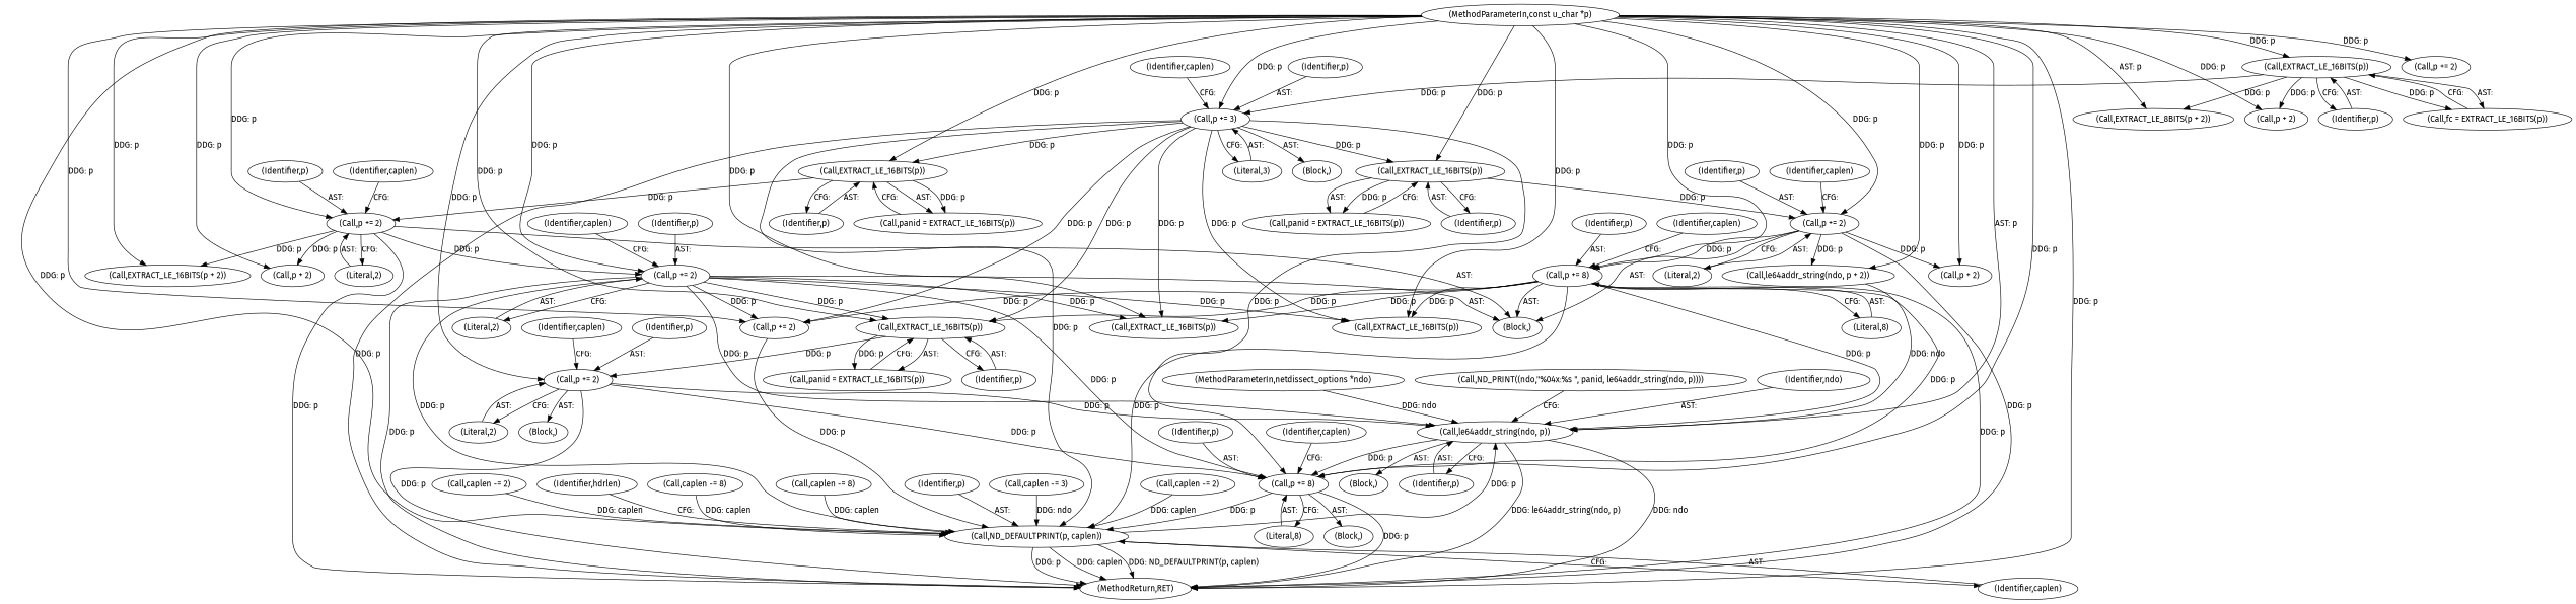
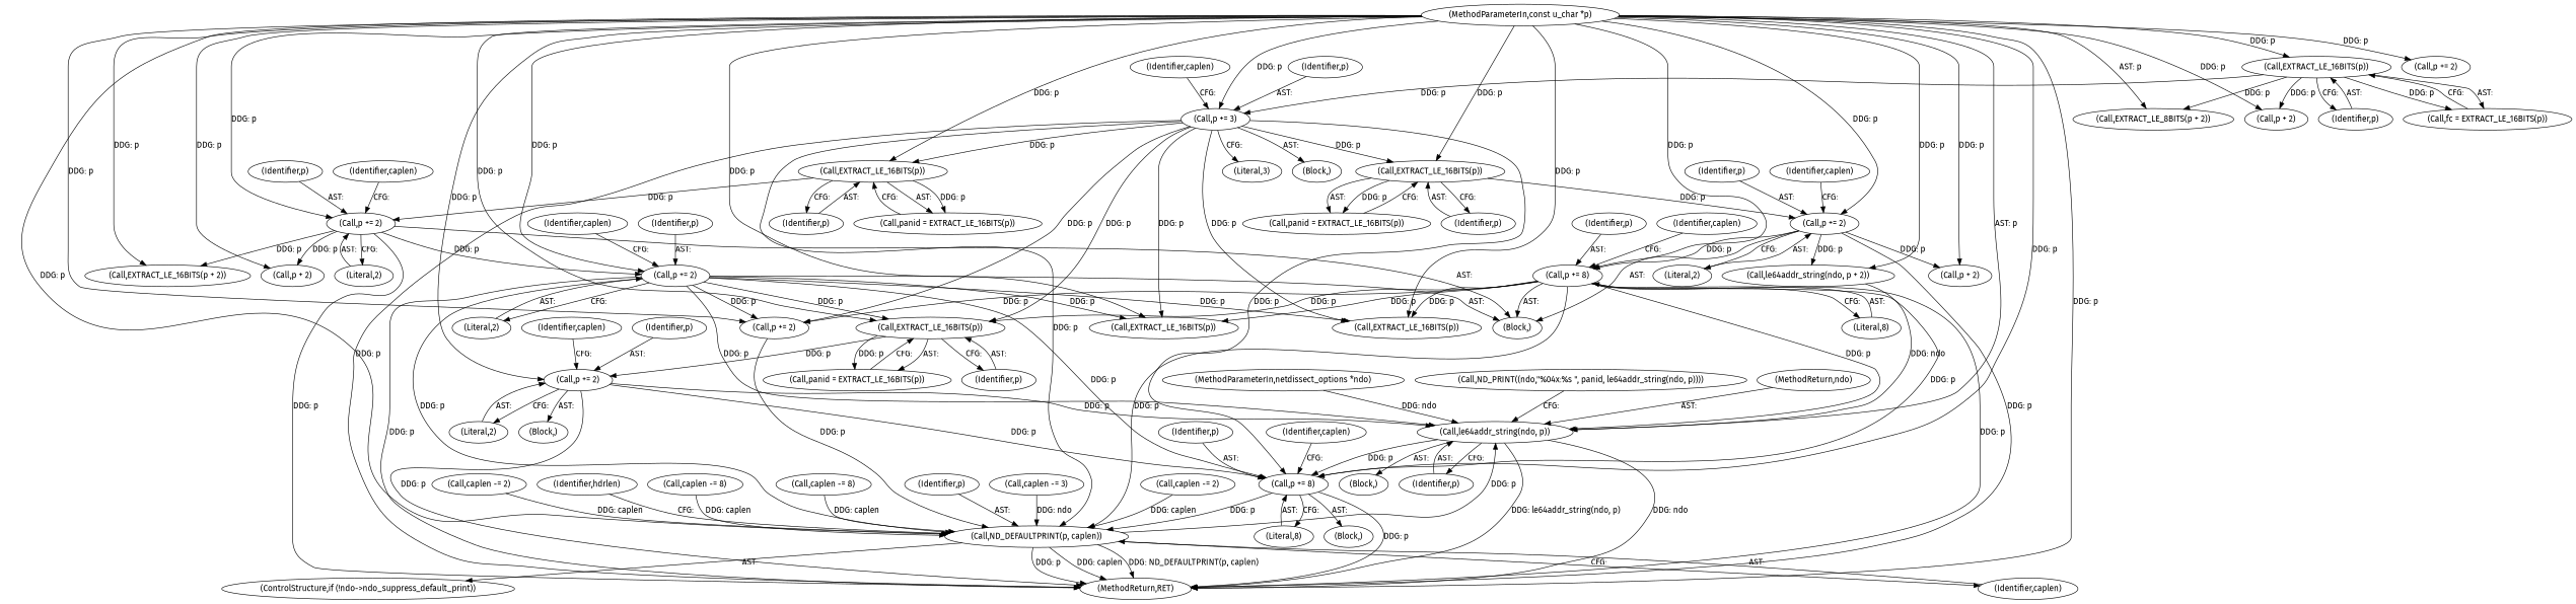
  digraph {
    fontname="Fira Sans"
    node [fontname="Fira Sans"]
    edge [fontname="Fira Sans"]
    n1 [label="(Call,p += 2)"]
    n2 [label="(Call,le64addr_string(ndo, p))"]
    n3 [label="(Call,p += 8)"]
    n4 [label="(Block,)"]
    n5 [label="(Literal,2)"]
    n6 [label="(MethodReturn,RET)"]
    n7 [label="(Identifier,p)"]
    n8 [label="(Block,)"]
    n9 [label="(Call,ND_DEFAULTPRINT(p, caplen))"]
    n10 [label="(Literal,8)"]
    n11 [label="(Block,)"]
    n12 [label="(Call,EXTRACT_LE_16BITS(p))"]
    n13 [label="(Call,panid = EXTRACT_LE_16BITS(p))"]
    n14 [label="(Identifier,p)"]
    n15 [label="(Call,p += 2)"]
    n16 [label="(Literal,2)"]
    n17 [label="(Call,EXTRACT_LE_16BITS(p))"]
    n18 [label="(Block,)"]
    n19 [label="(Call,EXTRACT_LE_16BITS(p))"]
    n20 [label="(Call,p += 2)"]
    n21 [label="(Identifier,caplen)"]
+   n22 [label="(ControlStructure,if (!ndo->ndo_suppress_default_print))"]
    n23 [label="(Call,p += 2)"]
    n24 [label="(Call,EXTRACT_LE_16BITS(p + 2))"]
    n25 [label="(Call,p + 2)"]
    n26 [label="(Literal,2)"]
    n27 [label="(Call,EXTRACT_LE_16BITS(p))"]
    n28 [label="(Call,panid = EXTRACT_LE_16BITS(p))"]
    n29 [label="(Identifier,p)"]
    n30 [label="(Call,p += 3)"]
    n31 [label="(Call,EXTRACT_LE_16BITS(p))"]
    n32 [label="(Block,)"]
    n33 [label="(Literal,3)"]
    n34 [label="(Call,p += 2)"]
    n35 [label="(Call,panid = EXTRACT_LE_16BITS(p))"]
    n36 [label="(Identifier,p)"]
    n37 [label="(MethodParameterIn,const u_char *p)"]
    n38 [label="(Call,EXTRACT_LE_16BITS(p))"]
    n39 [label="(Call,p += 8)"]
    n40 [label="(Call,p += 2)"]
    n41 [label="(Call,EXTRACT_LE_8BITS(p + 2))"]
    n42 [label="(Call,p + 2)"]
    n43 [label="(Call,le64addr_string(ndo, p + 2))"]
    n44 [label="(Call,p + 2)"]
    n45 [label="(Identifier,p)"]
    n46 [label="(Call,fc = EXTRACT_LE_16BITS(p))"]
    n47 [label="(Literal,8)"]
    n48 [label="(Literal,2)"]
    n49 [label="(Identifier,p)"]
    n50 [label="(Call,caplen -= 8)"]
    n51 [label="(Identifier,caplen)"]
    n52 [label="(Identifier,caplen)"]
    n53 [label="(Identifier,p)"]
    n54 [label="(Call,caplen -= 3)"]
    n55 [label="(Call,caplen -= 2)"]
    n56 [label="(Identifier,p)"]
    n57 [label="(Call,ND_PRINT((ndo,\"%04x:%s \", panid, le64addr_string(ndo, p))))"]
    n58 [label="(Identifier,p)"]
    n59 [label="(Identifier,p)"]
    n60 [label="(Identifier,caplen)"]
    n61 [label="(Identifier,p)"]
    n62 [label="(Call,caplen -= 2)"]
    n63 [label="(Identifier,hdrlen)"]
-   n64 [label="(Identifier,ndo)"]
+   n64 [label="(MethodReturn,ndo)"]
    n65 [label="(Identifier,p)"]
    n66 [label="(Identifier,caplen)"]
    n67 [label="(Identifier,caplen)"]
    n68 [label="(Identifier,caplen)"]
    n69 [label="(Identifier,p)"]
    n70 [label="(MethodParameterIn,netdissect_options *ndo)"]
    n71 [label="(Identifier,caplen)"]
    n72 [label="(Call,caplen -= 8)"]
    n1 -> n2 [label="DDG: p"]
    n1 -> n3 [label="DDG: p"]
    n1 -> n4 [label="AST: "]
    n1 -> n5 [label="CFG: "]
    n1 -> n6 [label="DDG: p"]
    n2 -> n3 [label="DDG: p"]
    n2 -> n6 [label="DDG: ndo"]
    n2 -> n6 [label="DDG: le64addr_string(ndo, p)"]
    n2 -> n7 [label="CFG: "]
    n2 -> n8 [label="AST: "]
    n3 -> n6 [label="DDG: p"]
    n3 -> n9 [label="DDG: p"]
    n3 -> n10 [label="CFG: "]
    n3 -> n11 [label="AST: "]
    n5 -> n1 [label="AST: "]
    n7 -> n2 [label="AST: "]
    n9 -> n2 [label="DDG: p"]
    n9 -> n6 [label="DDG: caplen"]
    n9 -> n6 [label="DDG: ND_DEFAULTPRINT(p, caplen)"]
    n9 -> n6 [label="DDG: p"]
    n9 -> n21 [label="CFG: "]
+   n9 -> n22 [label="AST: "]
    n10 -> n3 [label="AST: "]
    n12 -> n1 [label="DDG: p"]
    n12 -> n13 [label="AST: "]
    n12 -> n13 [label="DDG: p"]
    n12 -> n14 [label="CFG: "]
    n13 -> n12 [label="CFG: "]
    n14 -> n12 [label="AST: "]
    n15 -> n2 [label="DDG: p"]
    n15 -> n3 [label="DDG: p"]
    n15 -> n6 [label="DDG: p"]
    n15 -> n9 [label="DDG: p"]
    n15 -> n12 [label="DDG: p"]
    n15 -> n16 [label="CFG: "]
    n15 -> n17 [label="DDG: p"]
    n15 -> n18 [label="AST: "]
    n15 -> n19 [label="DDG: p"]
    n15 -> n20 [label="DDG: p"]
    n16 -> n15 [label="AST: "]
    n20 -> n9 [label="DDG: p"]
    n21 -> n9 [label="AST: "]
    n23 -> n6 [label="DDG: p"]
    n23 -> n15 [label="DDG: p"]
    n23 -> n18 [label="AST: "]
    n23 -> n24 [label="DDG: p"]
    n23 -> n25 [label="DDG: p"]
    n23 -> n26 [label="CFG: "]
    n26 -> n23 [label="AST: "]
    n27 -> n23 [label="DDG: p"]
    n27 -> n28 [label="AST: "]
    n27 -> n28 [label="DDG: p"]
    n27 -> n29 [label="CFG: "]
    n28 -> n27 [label="CFG: "]
    n29 -> n27 [label="AST: "]
    n30 -> n3 [label="DDG: p"]
    n30 -> n6 [label="DDG: p"]
    n30 -> n9 [label="DDG: p"]
    n30 -> n12 [label="DDG: p"]
    n30 -> n17 [label="DDG: p"]
    n30 -> n19 [label="DDG: p"]
    n30 -> n20 [label="DDG: p"]
    n30 -> n27 [label="DDG: p"]
    n30 -> n31 [label="DDG: p"]
    n30 -> n32 [label="AST: "]
    n30 -> n33 [label="CFG: "]
    n31 -> n34 [label="DDG: p"]
    n31 -> n35 [label="AST: "]
    n31 -> n35 [label="DDG: p"]
    n31 -> n36 [label="CFG: "]
-   n33 -> n30 [label="AST: "]
    n34 -> n6 [label="DDG: p"]
    n34 -> n18 [label="AST: "]
    n34 -> n39 [label="DDG: p"]
    n34 -> n42 [label="DDG: p"]
    n34 -> n43 [label="DDG: p"]
    n34 -> n48 [label="CFG: "]
    n35 -> n31 [label="CFG: "]
    n36 -> n31 [label="AST: "]
    n37 -> n1 [label="DDG: p"]
    n37 -> n2 [label="AST: p"]
    n37 -> n3 [label="DDG: p"]
    n37 -> n6 [label="DDG: p"]
    n37 -> n9 [label="DDG: p"]
    n37 -> n12 [label="DDG: p"]
    n37 -> n15 [label="DDG: p"]
    n37 -> n17 [label="DDG: p"]
    n37 -> n19 [label="DDG: p"]
    n37 -> n20 [label="DDG: p"]
    n37 -> n23 [label="DDG: p"]
    n37 -> n24 [label="DDG: p"]
    n37 -> n25 [label="DDG: p"]
    n37 -> n27 [label="DDG: p"]
    n37 -> n30 [label="DDG: p"]
    n37 -> n31 [label="DDG: p"]
    n37 -> n34 [label="DDG: p"]
    n37 -> n38 [label="DDG: p"]
    n37 -> n39 [label="DDG: p"]
    n37 -> n40 [label="DDG: p"]
    n37 -> n41 [label="AST: p"]
    n37 -> n42 [label="DDG: p"]
    n37 -> n43 [label="DDG: p"]
    n37 -> n44 [label="DDG: p"]
    n38 -> n30 [label="DDG: p"]
    n38 -> n41 [label="DDG: p"]
    n38 -> n44 [label="DDG: p"]
    n38 -> n45 [label="CFG: "]
    n38 -> n46 [label="AST: "]
    n38 -> n46 [label="DDG: p"]
    n39 -> n2 [label="DDG: p"]
    n39 -> n3 [label="DDG: p"]
    n39 -> n6 [label="DDG: p"]
    n39 -> n9 [label="DDG: p"]
    n39 -> n12 [label="DDG: p"]
    n39 -> n17 [label="DDG: p"]
    n39 -> n18 [label="AST: "]
    n39 -> n19 [label="DDG: p"]
    n39 -> n20 [label="DDG: p"]
    n39 -> n47 [label="CFG: "]
    n43 -> n2 [label="DDG: ndo"]
    n45 -> n38 [label="AST: "]
    n46 -> n38 [label="CFG: "]
    n47 -> n39 [label="AST: "]
    n48 -> n34 [label="AST: "]
    n49 -> n3 [label="AST: "]
    n50 -> n9 [label="DDG: caplen"]
    n51 -> n15 [label="CFG: "]
    n52 -> n39 [label="CFG: "]
    n53 -> n9 [label="AST: "]
    n54 -> n9 [label="DDG: ndo"]
    n55 -> n9 [label="DDG: caplen"]
    n56 -> n23 [label="AST: "]
    n57 -> n2 [label="CFG: "]
    n58 -> n34 [label="AST: "]
    n59 -> n30 [label="AST: "]
    n60 -> n3 [label="CFG: "]
    n61 -> n39 [label="AST: "]
    n62 -> n9 [label="DDG: caplen"]
    n63 -> n9 [label="CFG: "]
    n64 -> n2 [label="AST: "]
    n65 -> n15 [label="AST: "]
    n66 -> n34 [label="CFG: "]
    n67 -> n30 [label="CFG: "]
    n68 -> n1 [label="CFG: "]
    n69 -> n1 [label="AST: "]
    n70 -> n2 [label="DDG: ndo"]
    n71 -> n23 [label="CFG: "]
    n72 -> n9 [label="DDG: caplen"]
  }
